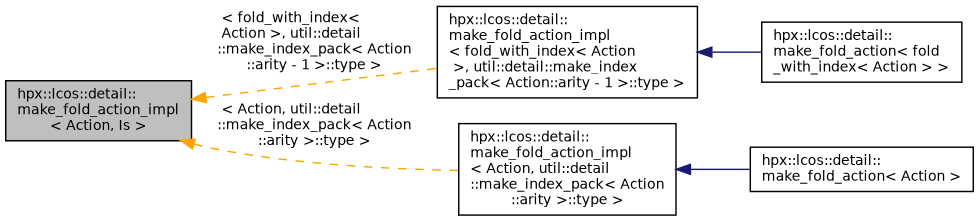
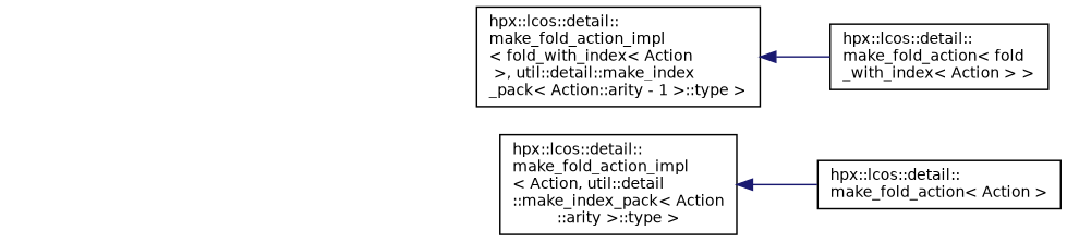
  digraph {
    rankdir=LR
    node [color=black fillcolor=white fontname=Helvetica fontsize=10 shape=record style=filled]
    edge [color=orange dir=back fontname=Helvetica fontsize=10 labelfontname=Helvetica labelfontsize=10 style=dashed]
-   n1 [fillcolor=grey75 fontcolor=black height=0.2 label="hpx::lcos::detail::\lmake_fold_action_impl\l\< Action, Is \>" width=0.4]
    n2 [height=0.2 label="hpx::lcos::detail::\lmake_fold_action_impl\l\< fold_with_index\< Action\l \>, util::detail::make_index\l_pack\< Action::arity - 1 \>::type \>" width=0.4]
    n3 [height=0.2 label="hpx::lcos::detail::\lmake_fold_action_impl\l\< Action, util::detail\l::make_index_pack\< Action\l::arity \>::type \>" width=0.4]
    n4 [height=0.2 label="hpx::lcos::detail::\lmake_fold_action\< fold\l_with_index\< Action \> \>" width=0.4]
    n5 [height=0.2 label="hpx::lcos::detail::\lmake_fold_action\< Action \>" width=0.4]
-   n1 -> n2 [label=" \< fold_with_index\<\l Action \>, util::detail\l::make_index_pack\< Action\l::arity - 1 \>::type \>"]
-   n1 -> n3 [label=" \< Action, util::detail\l::make_index_pack\< Action\l::arity \>::type \>"]
    n2 -> n4 [color=midnightblue style=solid]
    n3 -> n5 [color=midnightblue style=solid]
  }
